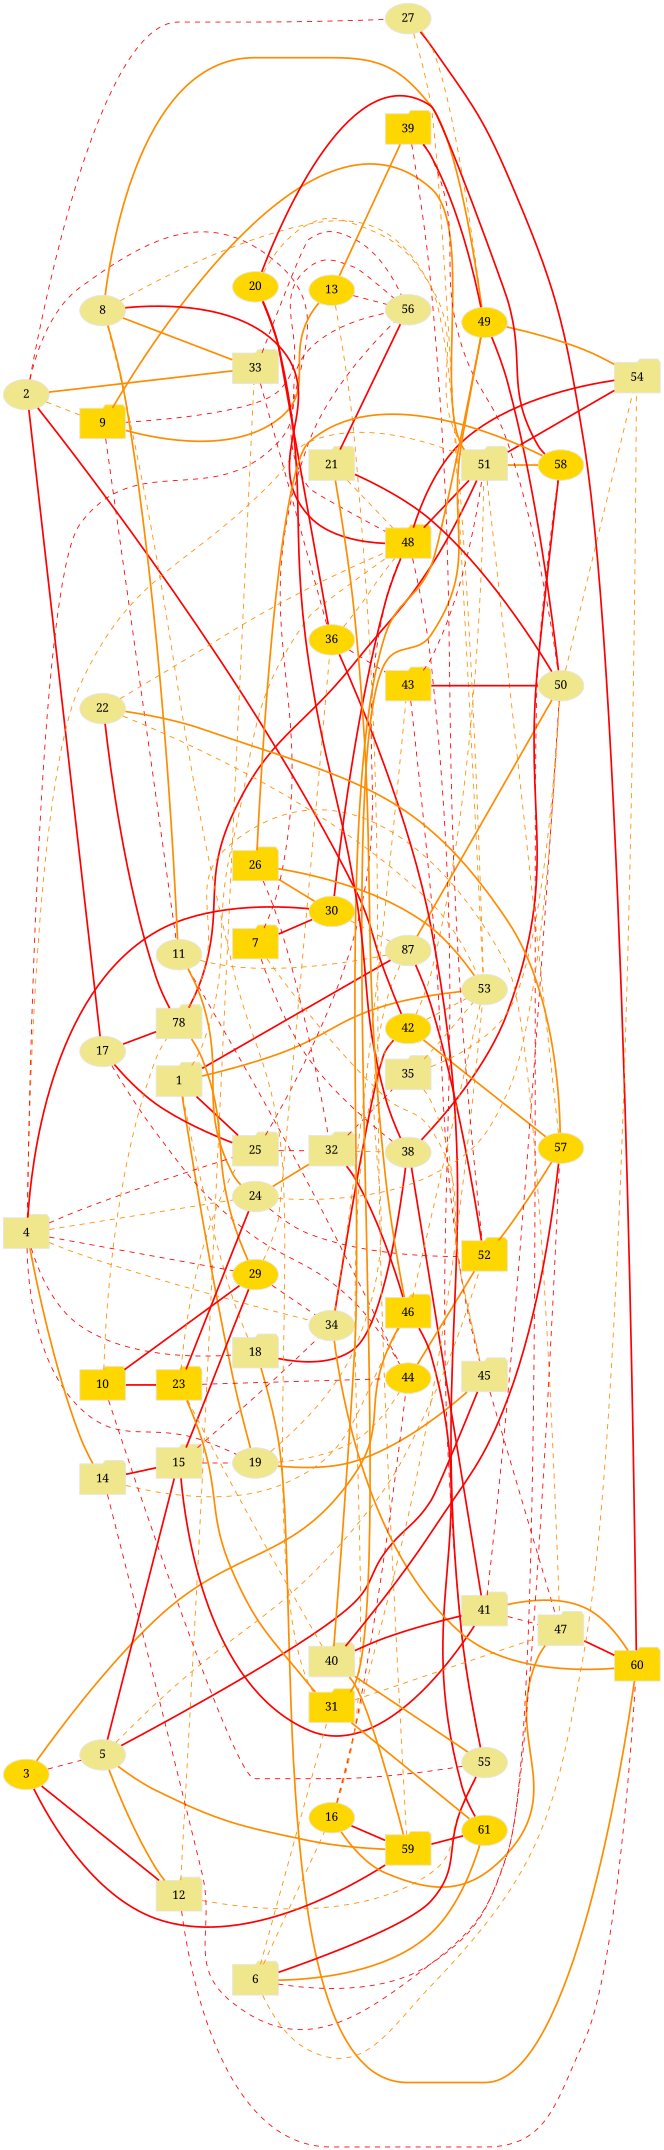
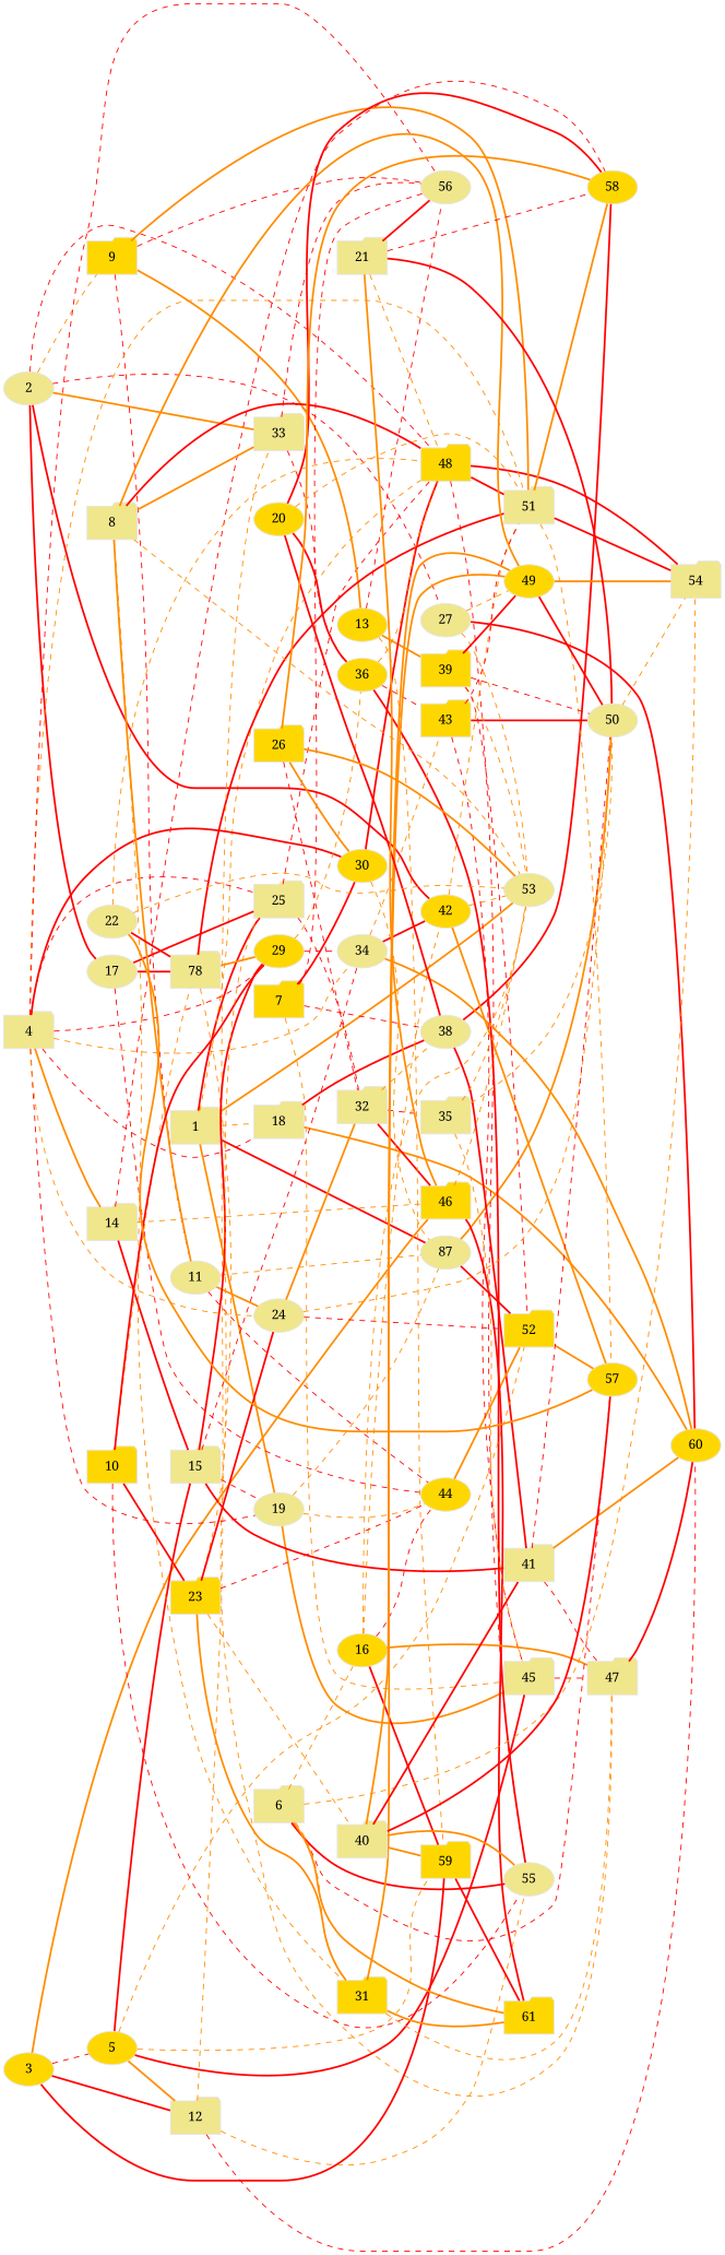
  graph {
    fontname="Noto Serif"
    rankdir=LR
    node [color=gray90 fillcolor=khaki fontname="Noto Serif" shape=folder style=filled]
    edge [color=red fontname="Noto Serif" style=dashed weight=1.0]
    1
    18
    19 [shape=ellipse]
    25
    n5 [label=87 shape=ellipse]
    48 [fillcolor=gold]
    53 [shape=ellipse]
    38 [shape=ellipse]
-   60 [fillcolor=gold]
+   60 [fillcolor=gold shape=ellipse]
    45
    44 [fillcolor=gold shape=ellipse]
    32
    52 [fillcolor=gold]
    50 [shape=ellipse]
    51
    54
    55 [shape=ellipse]
    2 [shape=ellipse]
    9 [fillcolor=gold]
    17 [shape=ellipse]
    27 [shape=ellipse]
    33
    42 [fillcolor=gold shape=ellipse]
    56 [shape=ellipse]
    11 [shape=ellipse]
    13 [fillcolor=gold shape=ellipse]
    n27 [label=78]
    49 [fillcolor=gold shape=ellipse]
    30 [fillcolor=gold shape=ellipse]
    36 [fillcolor=gold shape=ellipse]
    57 [fillcolor=gold shape=ellipse]
    3 [fillcolor=gold shape=ellipse]
-   5 [shape=ellipse]
+   5 [fillcolor=gold shape=ellipse]
    12
    46 [fillcolor=gold]
    59 [fillcolor=gold]
    15
-   61 [fillcolor=gold shape=ellipse]
+   61 [fillcolor=gold]
    4
    14
    24 [shape=ellipse]
    29 [fillcolor=gold shape=ellipse]
    34 [shape=ellipse]
    58 [fillcolor=gold shape=ellipse]
    43 [fillcolor=gold]
    41
    47
    16 [fillcolor=gold shape=ellipse]
    6
    31 [fillcolor=gold]
    7 [fillcolor=gold]
-   8 [shape=ellipse]
+   8
    39 [fillcolor=gold]
    10 [fillcolor=gold]
    23 [fillcolor=gold]
    40
    20 [fillcolor=gold shape=ellipse]
    21
    22 [shape=ellipse]
    35
    26 [fillcolor=gold]
    1 -- 18 [color=darkorange]
    1 -- 19 [color=darkorange style=bold]
    1 -- 25 [style=bold]
    1 -- n5 [style=bold]
    1 -- 48 [color=darkorange]
    1 -- 53 [color=darkorange style=bold]
    18 -- 38 [style=bold]
    18 -- 60 [color=darkorange style=bold]
    19 -- n5 [color=darkorange]
    19 -- 45 [color=darkorange style=bold]
    19 -- 44 [color=darkorange]
    25 -- 48
    25 -- 32
    n5 -- 52 [style=bold]
    n5 -- 50 [color=darkorange style=bold]
    48 -- 51 [style=bold]
    48 -- 54 [style=bold]
    48 -- 55
    38 -- 58 [style=bold]
    38 -- 41 [style=bold]
    45 -- 47
    44 -- 52 [color=darkorange style=bold]
    32 -- 38 [color=darkorange]
    32 -- 46 [style=bold]
    32 -- 35
    52 -- 57 [color=darkorange style=bold]
    50 -- 54 [color=darkorange]
    51 -- 54 [style=bold]
    51 -- 57 [color=darkorange]
    51 -- 58 [color=darkorange style=bold]
    2 -- 48
    2 -- 9 [color=darkorange]
    2 -- 17 [style=bold]
    2 -- 27
    2 -- 33 [color=darkorange style=bold]
    2 -- 42 [style=bold]
    9 -- 51 [color=darkorange style=bold]
    9 -- 56
    9 -- 11 [weight=2.0]
    9 -- 13 [color=darkorange style=bold]
    17 -- 25 [style=bold]
    17 -- 44
    17 -- n27 [style=bold]
    27 -- 53 [color=darkorange]
    27 -- 60 [style=bold]
    27 -- 49 [color=darkorange]
    33 -- 56
    33 -- 36
    42 -- 53 [color=darkorange]
    42 -- 51 [color=darkorange]
    42 -- 57 [color=darkorange style=bold]
    11 -- n5 [color=darkorange]
    11 -- 44
    11 -- 24 [color=darkorange style=bold]
    13 -- 56
    13 -- 59 [color=darkorange]
    13 -- 39 [color=darkorange style=bold]
    n27 -- 51 [style=bold]
    n27 -- 29 [color=darkorange style=bold]
    n27 -- 47 [color=darkorange]
    49 -- 50 [style=bold]
    49 -- 54 [color=darkorange style=bold weight=2.0]
    30 -- n5 [color=darkorange]
    30 -- 48 [style=bold]
    36 -- 48 [color=darkorange]
    36 -- 55 [style=bold]
    36 -- 43
    3 -- 5
    3 -- 12 [style=bold]
    3 -- 46 [color=darkorange style=bold]
    3 -- 59 [style=bold]
    5 -- 45 [style=bold]
    5 -- 52 [color=darkorange]
    5 -- 12 [color=darkorange style=bold]
-   5 -- 59 [color=darkorange style=bold]
+   5 -- 59 [color=darkorange]
    5 -- 15 [style=bold]
    12 -- 60
    12 -- 55 [color=darkorange]
    12 -- 33 [color=darkorange weight=2.0]
    46 -- 53 [color=darkorange]
    46 -- 61 [style=bold]
    59 -- 61 [style=bold]
    15 -- 19
    15 -- 29 [style=bold]
    15 -- 34
    15 -- 41 [style=bold]
    4 -- 18
    4 -- 19
    4 -- 25
    4 -- 51 [color=darkorange]
    4 -- 56
    4 -- 30 [style=bold]
    4 -- 14 [color=darkorange style=bold]
    4 -- 24 [color=darkorange]
    4 -- 29
    4 -- 34 [color=darkorange]
    14 -- 46 [color=darkorange]
    14 -- 15 [style=bold]
    14 -- 58
    24 -- 32 [color=darkorange style=bold]
    24 -- 52
    24 -- 50 [color=darkorange]
    29 -- 36 [color=darkorange]
    29 -- 34
    34 -- 60 [color=darkorange style=bold]
    34 -- 42 [style=bold]
    34 -- 43 [color=darkorange]
    43 -- 45
    43 -- 50 [style=bold weight=2.0]
    43 -- 51
    41 -- 60 [color=darkorange style=bold]
    41 -- 50
    41 -- 47
    47 -- 60 [style=bold]
    16 -- 53 [color=darkorange]
    16 -- 44
    16 -- 42 [color=darkorange]
    16 -- 59 [style=bold]
    16 -- 47 [color=darkorange style=bold]
    6 -- 54 [color=darkorange]
    6 -- 55 [style=bold]
    6 -- 57
    6 -- 61 [color=darkorange style=bold]
    6 -- 16 [color=darkorange]
    6 -- 31 [color=darkorange]
    31 -- 49 [color=darkorange style=bold]
    31 -- 61 [color=darkorange style=bold]
    31 -- 47 [color=darkorange]
    7 -- 38
    7 -- 45 [color=darkorange]
    7 -- 56
    7 -- 30 [style=bold]
    8 -- 48 [style=bold]
    8 -- 53 [color=darkorange]
    8 -- 33 [color=darkorange style=bold]
    8 -- 11 [color=darkorange style=bold]
    8 -- 49 [color=darkorange style=bold]
    8 -- 31 [color=darkorange]
+   39 -- 53 [color=darkorange]
    39 -- 52 [weight=2.0]
    39 -- 50
    39 -- 49 [style=bold]
    10 -- 55
    10 -- n27 [color=darkorange]
    10 -- 29 [style=bold]
    10 -- 23 [style=bold]
    23 -- 25 [color=darkorange]
    23 -- 44
    23 -- 24 [style=bold]
    23 -- 31 [color=darkorange style=bold]
    23 -- 40 [color=darkorange]
    40 -- 55 [color=darkorange style=bold]
    40 -- 49 [color=darkorange style=bold]
    40 -- 57 [style=bold]
    40 -- 59 [color=darkorange style=bold]
    40 -- 41 [style=bold]
    20 -- 38 [style=bold]
    20 -- 51 [color=darkorange]
    20 -- 36 [style=bold]
    20 -- 58 [style=bold]
    21 -- 48 [color=darkorange]
    21 -- 50 [style=bold]
    21 -- 56 [style=bold]
    21 -- 46 [color=darkorange style=bold]
+   21 -- 58
    22 -- 48 [color=darkorange]
    22 -- 53 [color=darkorange]
    22 -- n27 [style=bold]
    22 -- 57 [color=darkorange style=bold]
    35 -- 53 [color=darkorange]
    35 -- 45 [color=darkorange]
    35 -- 50 [color=darkorange]
    26 -- 53 [color=darkorange style=bold]
    26 -- 32
    26 -- 30 [color=darkorange style=bold]
    26 -- 58 [color=darkorange style=bold]
  }
